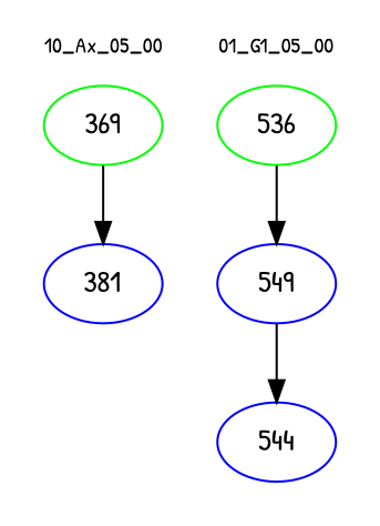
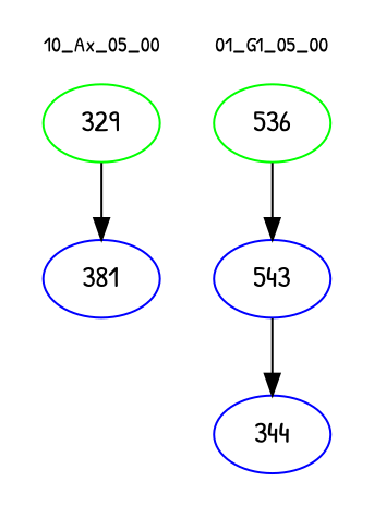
  digraph {
    fontname="Patrick Hand"
    node [color=blue fontname="Patrick Hand"]
    edge [color=black fontname="Patrick Hand"]
-   n1 [color=green label=369]
+   n1 [color=green label=329]
    n2 [label=381]
    n3 [color=green label=536]
-   n4 [label=549]
-   n5 [label=544]
+   n4 [label=543]
+   n5 [label=344]
    subgraph cluster_1 {
      color=white
      fontsize=10
      label="10_Ax_05_00"
      n1
      n2
    }
    subgraph cluster_2 {
      color=white
      fontsize=10
      label="01_G1_05_00"
      n3
      n4
      n5
    }
    n1 -> n2
    n3 -> n4
    n4 -> n5
  }
